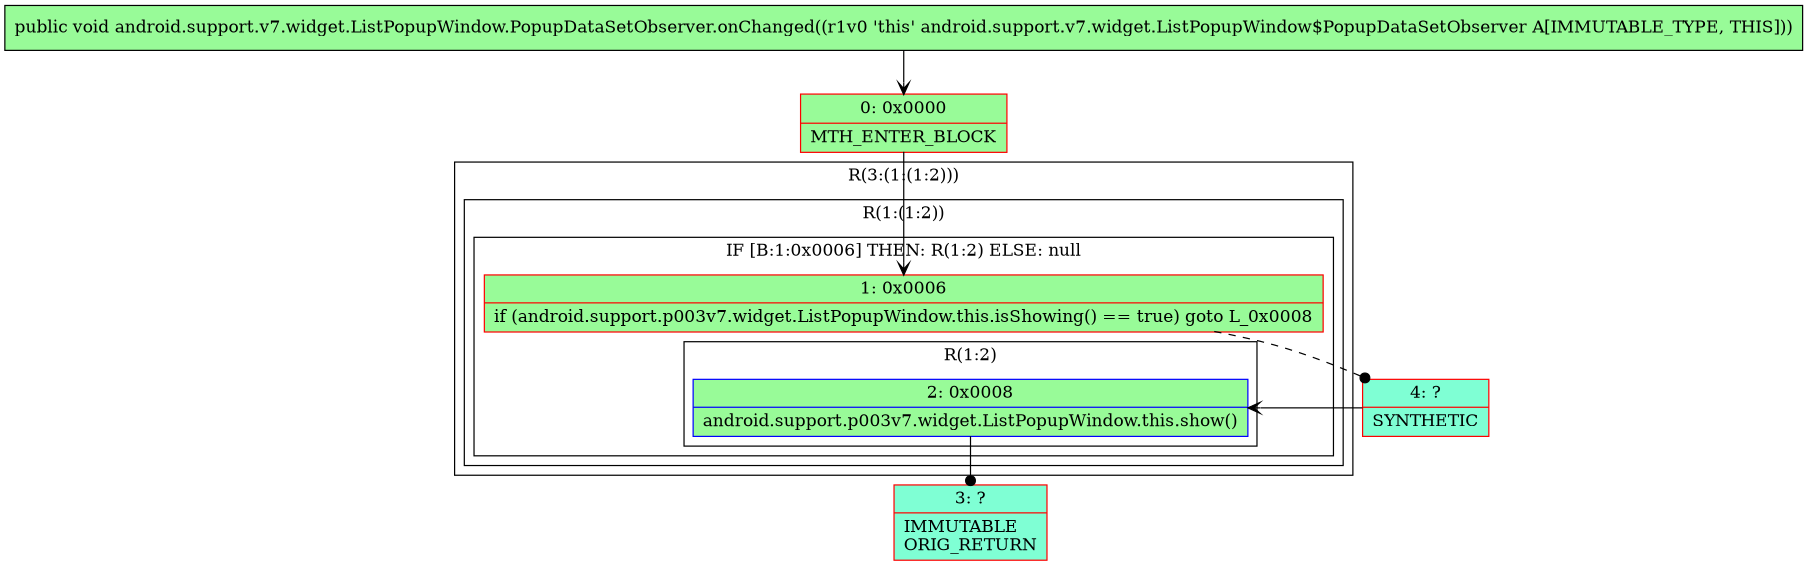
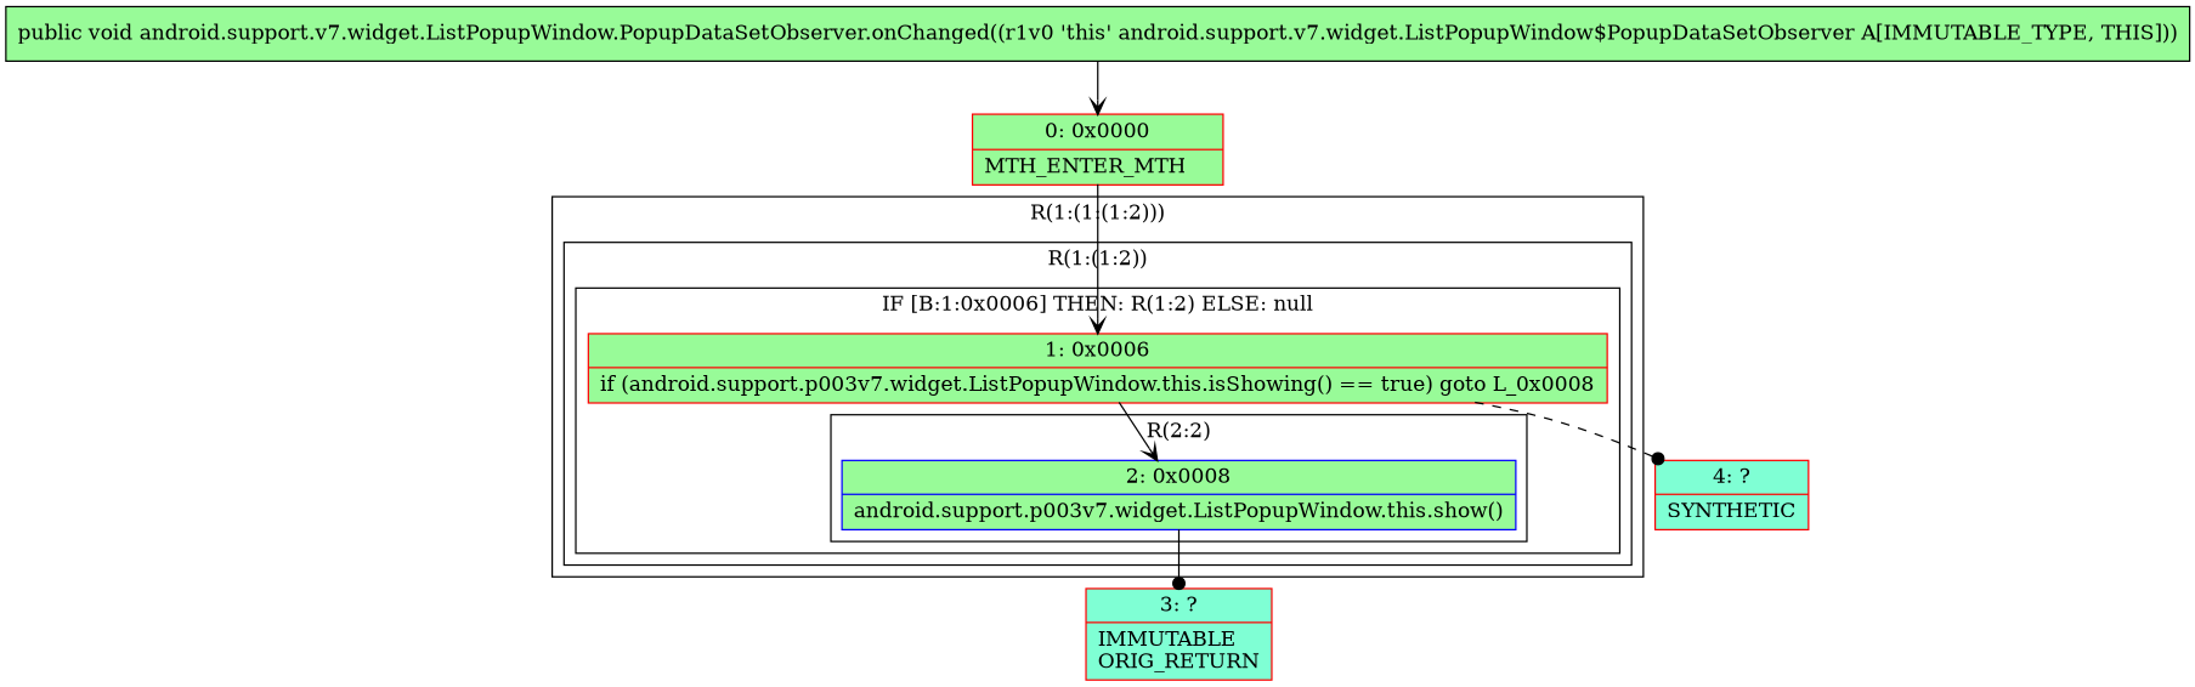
  digraph {
    node [color=red fillcolor=palegreen shape=record style=filled]
    edge [arrowhead=vee]
    n1 [color=blue label="{2\:\ 0x0008|android.support.p003v7.widget.ListPopupWindow.this.show()\l}"]
    n2 [label="{1\:\ 0x0006|if (android.support.p003v7.widget.ListPopupWindow.this.isShowing() == true) goto L_0x0008\l}"]
    n3 [fillcolor=aquamarine label="{3\:\ ?|IMMUTABLE\lORIG_RETURN\l}"]
    n4 [fillcolor=aquamarine label="{4\:\ ?|SYNTHETIC\l}"]
-   n5 [label="{0\:\ 0x0000|MTH_ENTER_BLOCK\l}"]
+   n5 [label="{0\:\ 0x0000|MTH_ENTER_MTH\l}"]
    n6 [label="{public void android.support.v7.widget.ListPopupWindow.PopupDataSetObserver.onChanged((r1v0 'this' android.support.v7.widget.ListPopupWindow$PopupDataSetObserver A[IMMUTABLE_TYPE, THIS])) }" color=""]
    subgraph cluster_1 {
-     label="R(3:(1:(1:2)))"
+     label="R(1:(1:(1:2)))"
      subgraph cluster_2 {
        label="R(1:(1:2))"
        subgraph cluster_3 {
          label="IF [B:1:0x0006] THEN: R(1:2) ELSE: null"
          n2
          subgraph cluster_4 {
-           label="R(1:2)"
+           label="R(2:2)"
            n1
          }
        }
      }
    }
    n1 -> n3 [arrowhead=dot]
-   n4 -> n1
+   n2 -> n1
    n2 -> n4 [arrowhead=dot style=dashed]
    n5 -> n2
    n6 -> n5
  }
